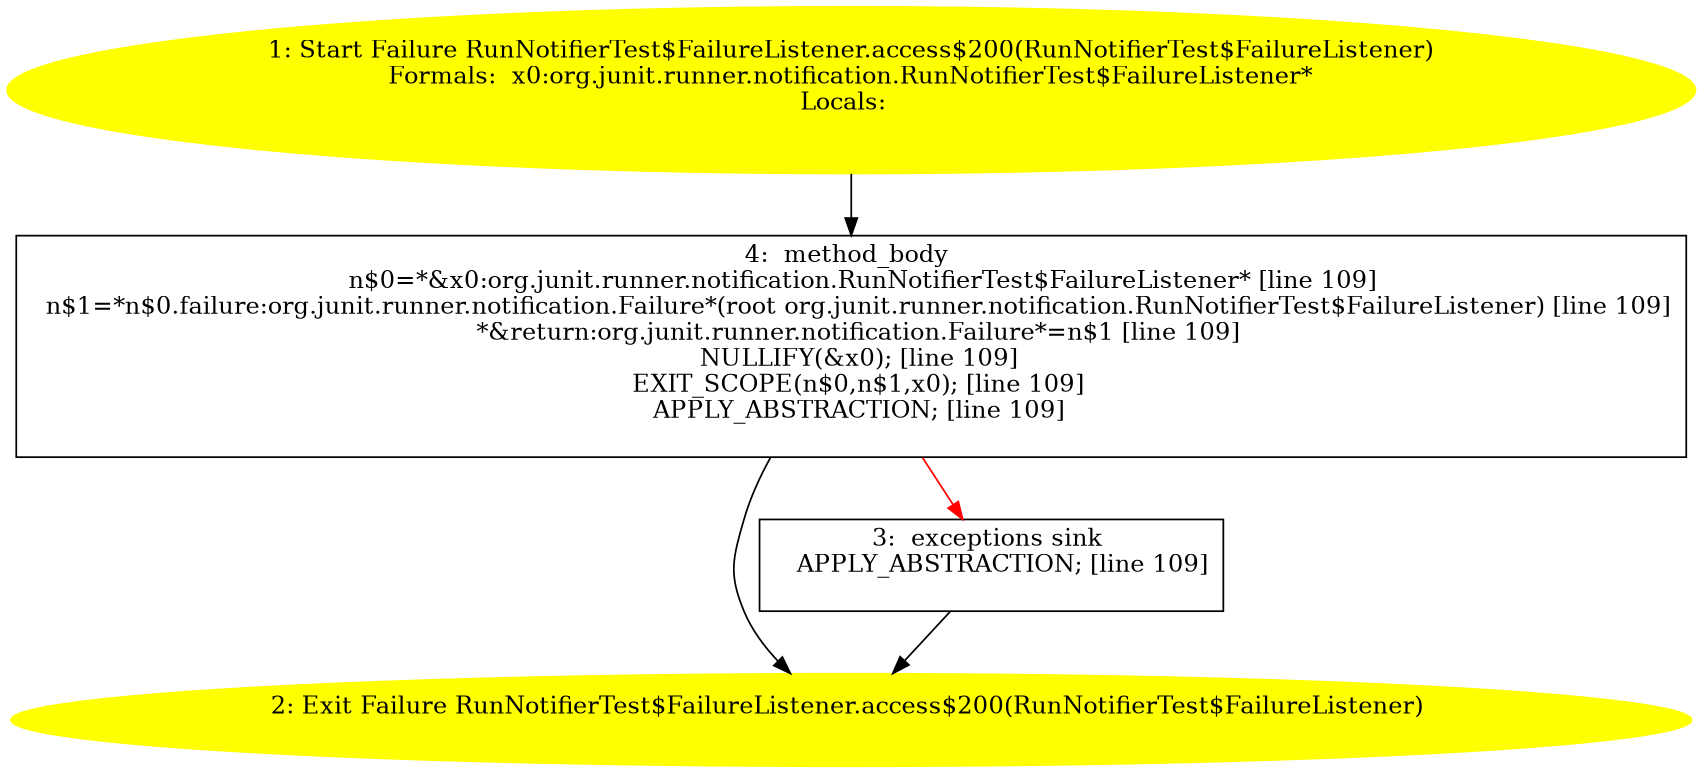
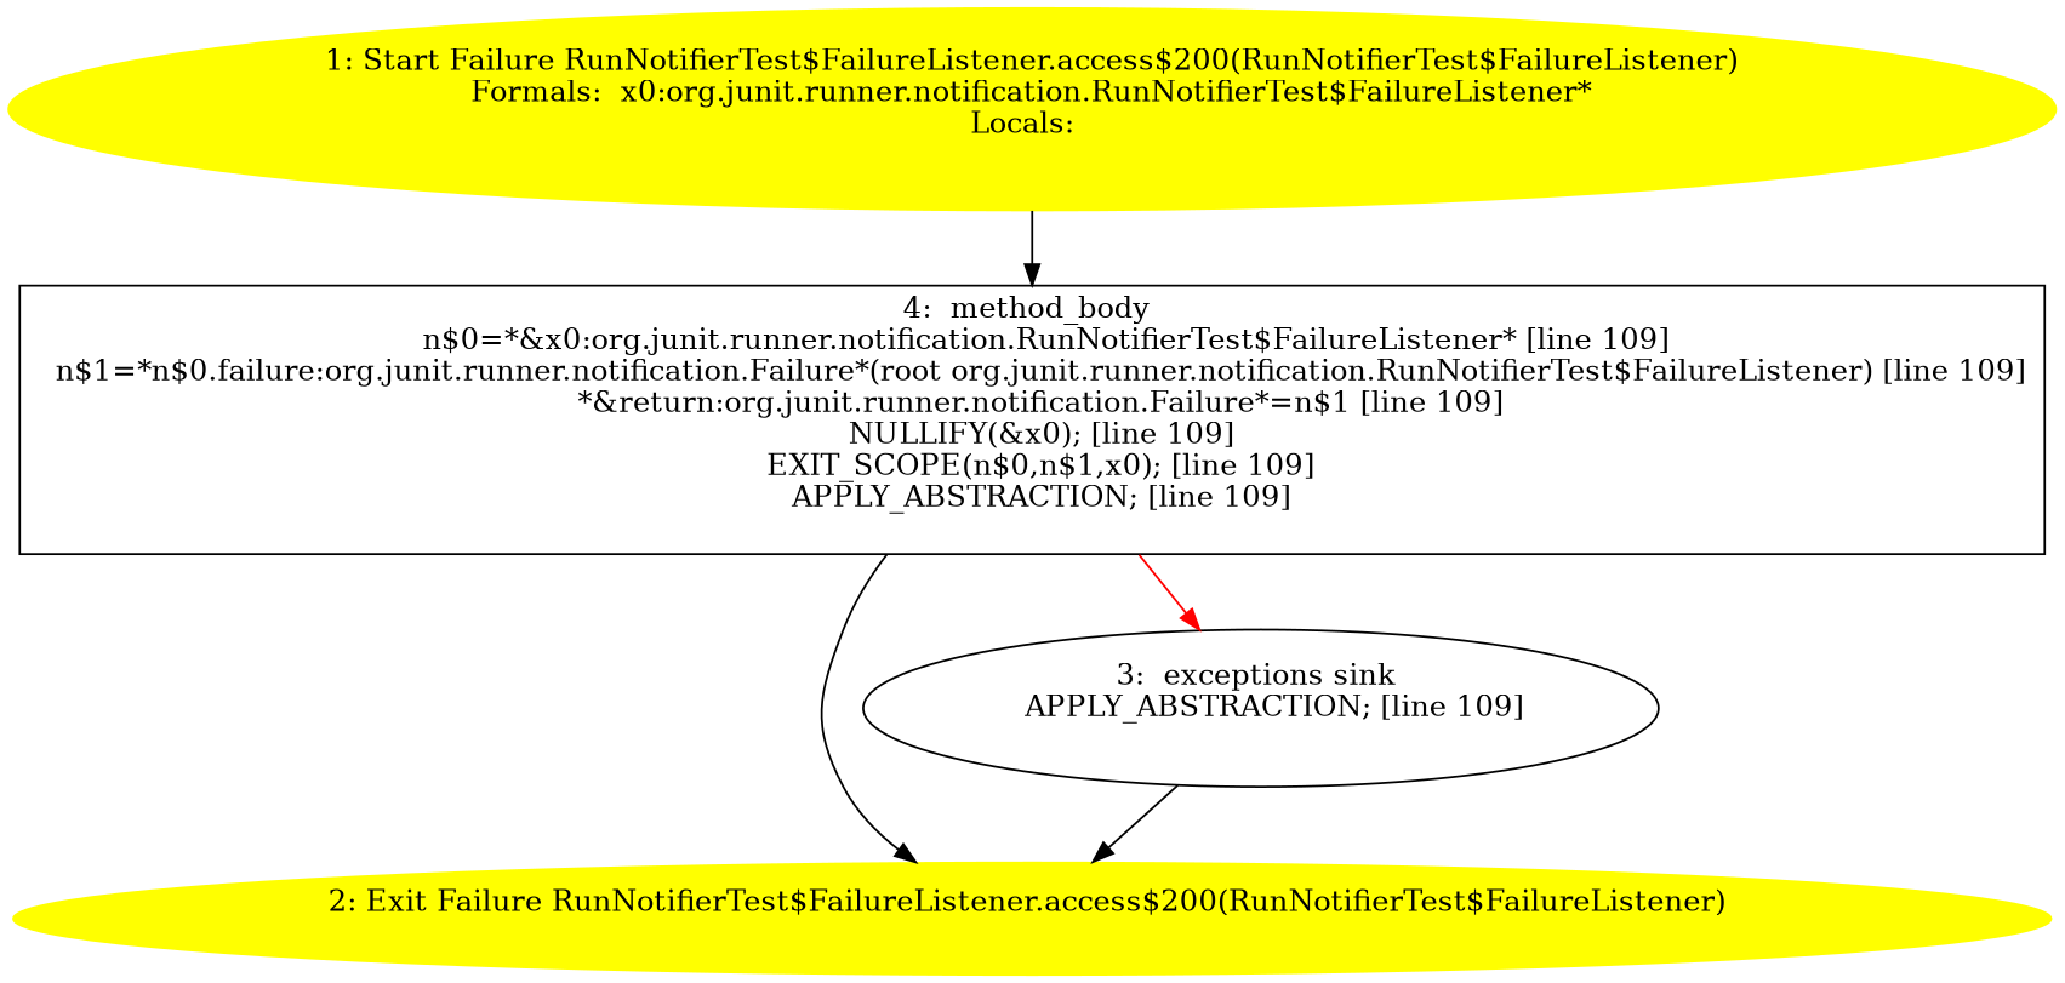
  digraph {
    n1 [color=yellow label="1: Start Failure RunNotifierTest$FailureListener.access$200(RunNotifierTest$FailureListener)\nFormals:  x0:org.junit.runner.notification.RunNotifierTest$FailureListener*\nLocals:  \n  " style=filled]
    n2 [label="4:  method_body \n   n$0=*&x0:org.junit.runner.notification.RunNotifierTest$FailureListener* [line 109]\n  n$1=*n$0.failure:org.junit.runner.notification.Failure*(root org.junit.runner.notification.RunNotifierTest$FailureListener) [line 109]\n  *&return:org.junit.runner.notification.Failure*=n$1 [line 109]\n  NULLIFY(&x0); [line 109]\n  EXIT_SCOPE(n$0,n$1,x0); [line 109]\n  APPLY_ABSTRACTION; [line 109]\n " shape=box]
    n3 [color=yellow label="2: Exit Failure RunNotifierTest$FailureListener.access$200(RunNotifierTest$FailureListener) \n  " style=filled]
-   n4 [label="3:  exceptions sink \n   APPLY_ABSTRACTION; [line 109]\n " shape=box]
+   n4 [label="3:  exceptions sink \n   APPLY_ABSTRACTION; [line 109]\n " shape=ellipse]
    n1 -> n2
    n2 -> n3
    n2 -> n4 [color=red]
    n4 -> n3
  }
